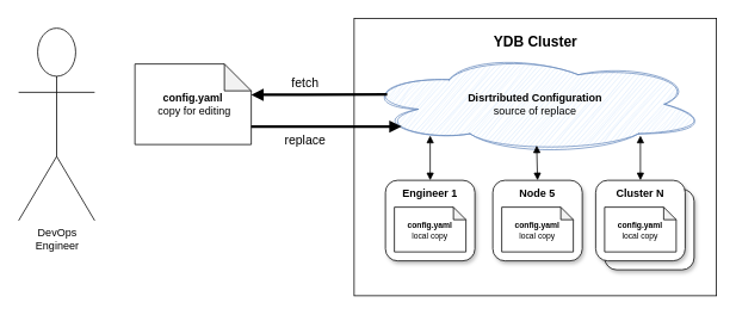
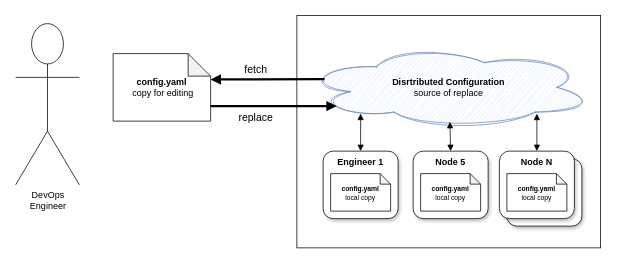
  <mxCell id="0" />
  <mxCell id="1" parent="0" />
  <mxCell id="2" value="" style="shape=database;html=1;" parent="1" vertex="1"><mxGeometry x="395" y="20" width="405" height="310" as="geometry" /></mxCell>
  <mxCell id="3" value="" style="shape=rectangle;html=1;rounded=1;shadow=1;" parent="1" vertex="1"><mxGeometry x="430" y="201" width="100" height="90" as="geometry" /></mxCell>
  <mxCell id="4" value="DevOps&lt;br&gt;Engineer" style="shape=umlActor;verticalLabelPosition=bottom;verticalAlign=top;html=1;outlineConnect=0;" parent="1" vertex="1"><mxGeometry x="20" y="31" width="85" height="215" as="geometry" /></mxCell>
- <mxCell id="5" value="&lt;b&gt;&lt;font style=&quot;font-size: 16px;&quot;&gt;YDB Cluster&lt;/font&gt;&lt;/b&gt;" style="text;html=1;align=center;verticalAlign=middle;whiteSpace=wrap;rounded=0;" parent="1" vertex="1"><mxGeometry x="542.5" y="31" width="110" height="30" as="geometry" /></mxCell>
  <mxCell id="6" value="&lt;b&gt;config.yaml&lt;/b&gt;&lt;div&gt;&amp;nbsp;copy for editing&lt;/div&gt;" style="shape=note;whiteSpace=wrap;html=1;backgroundOutline=1;darkOpacity=0.05;" parent="1" vertex="1"><mxGeometry x="150" y="71" width="130" height="90" as="geometry" /></mxCell>
  <mxCell id="7" value="&lt;b&gt;Disrtributed Configuration&lt;/b&gt;&lt;div&gt;source of replace&lt;/div&gt;" style="ellipse;shape=cloud;whiteSpace=wrap;html=1;shadow=0;sketch=1;curveFitting=1;jiggle=2;fillColor=#dae8fc;strokeColor=#6c8ebf;" parent="1" vertex="1"><mxGeometry x="405" y="61" width="385" height="110" as="geometry" /></mxCell>
  <mxCell id="8" value="&lt;div style=&quot;line-height: 100%;&quot;&gt;&lt;b&gt;&lt;font style=&quot;line-height: 100%; font-size: 9px;&quot;&gt;config.yaml&lt;/font&gt;&lt;/b&gt;&lt;div&gt;&lt;font style=&quot;line-height: 100%; font-size: 9px;&quot;&gt;local copy&lt;/font&gt;&lt;/div&gt;&lt;/div&gt;" style="shape=note;whiteSpace=wrap;html=1;backgroundOutline=1;darkOpacity=0.05;strokeColor=default;fillColor=default;size=14;" parent="1" vertex="1"><mxGeometry x="440" y="231" width="80" height="50" as="geometry" /></mxCell>
  <mxCell id="9" value="" style="endArrow=block;html=1;rounded=0;exitX=0;exitY=0;exitDx=130;exitDy=30;exitPerimeter=0;strokeWidth=3;endFill=1;entryX=0.112;entryY=0.727;entryDx=0;entryDy=0;entryPerimeter=0;spacingTop=20;" parent="1" target="7" edge="1"><mxGeometry width="50" height="50" relative="1" as="geometry"><mxPoint x="280" y="141" as="sourcePoint" /><mxPoint x="430" y="141" as="targetPoint" /></mxGeometry></mxCell>
  <mxCell id="10" value="&lt;font style=&quot;font-size: 14px;&quot;&gt;replace&lt;/font&gt;" style="edgeLabel;html=1;align=center;verticalAlign=middle;resizable=0;points=[];spacing=2;spacingTop=30;" parent="9" vertex="1" connectable="0"><mxGeometry x="-0.227" relative="1" as="geometry"><mxPoint x="-5" as="offset" /></mxGeometry></mxCell>
  <mxCell id="11" value="" style="endArrow=none;html=1;rounded=0;exitX=0;exitY=0;exitDx=130;exitDy=30;exitPerimeter=0;strokeWidth=3;endFill=1;entryX=0.07;entryY=0.4;entryDx=0;entryDy=0;entryPerimeter=0;startArrow=block;startFill=1;" parent="1" target="7" edge="1"><mxGeometry width="50" height="50" relative="1" as="geometry"><mxPoint x="280" y="105.5" as="sourcePoint" /><mxPoint x="420" y="106" as="targetPoint" /></mxGeometry></mxCell>
  <mxCell id="12" value="&lt;font style=&quot;font-size: 14px;&quot;&gt;fetch&lt;/font&gt;" style="edgeLabel;html=1;align=center;verticalAlign=middle;resizable=0;points=[];spacing=0;spacingTop=0;spacingBottom=30;" parent="11" vertex="1" connectable="0"><mxGeometry x="-0.227" relative="1" as="geometry"><mxPoint x="1" y="1" as="offset" /></mxGeometry></mxCell>
  <mxCell id="13" value="" style="endArrow=block;startArrow=block;html=1;rounded=0;exitX=0.5;exitY=0;exitDx=0;exitDy=0;startFill=1;endFill=1;" parent="1" source="3" edge="1"><mxGeometry width="50" height="50" relative="1" as="geometry"><mxPoint x="420" y="201" as="sourcePoint" /><mxPoint x="480" y="151" as="targetPoint" /></mxGeometry></mxCell>
  <mxCell id="14" value="&lt;b&gt;Engineer 1&lt;/b&gt;" style="text;html=1;align=center;verticalAlign=middle;whiteSpace=wrap;rounded=0;" parent="1" vertex="1"><mxGeometry x="430" y="201" width="100" height="30" as="geometry" /></mxCell>
  <mxCell id="15" value="" style="shape=rectangle;html=1;rounded=1;shadow=1;" parent="1" vertex="1"><mxGeometry x="550" y="201" width="100" height="90" as="geometry" /></mxCell>
  <mxCell id="16" value="&lt;div style=&quot;line-height: 100%;&quot;&gt;&lt;b&gt;&lt;font style=&quot;line-height: 100%; font-size: 9px;&quot;&gt;config.yaml&lt;/font&gt;&lt;/b&gt;&lt;div&gt;&lt;font style=&quot;line-height: 100%; font-size: 9px;&quot;&gt;local copy&lt;/font&gt;&lt;/div&gt;&lt;/div&gt;" style="shape=note;whiteSpace=wrap;html=1;backgroundOutline=1;darkOpacity=0.05;strokeColor=default;fillColor=default;size=14;" parent="1" vertex="1"><mxGeometry x="560" y="231" width="80" height="50" as="geometry" /></mxCell>
  <mxCell id="17" value="" style="endArrow=block;startArrow=block;html=1;rounded=0;exitX=0.5;exitY=0;exitDx=0;exitDy=0;startFill=1;endFill=1;entryX=0.504;entryY=0.918;entryDx=0;entryDy=0;entryPerimeter=0;" parent="1" source="15" target="7" edge="1"><mxGeometry width="50" height="50" relative="1" as="geometry"><mxPoint x="540" y="201" as="sourcePoint" /><mxPoint x="600" y="171" as="targetPoint" /></mxGeometry></mxCell>
  <mxCell id="18" value="&lt;b&gt;Node 5&lt;/b&gt;" style="text;html=1;align=center;verticalAlign=middle;whiteSpace=wrap;rounded=0;" parent="1" vertex="1"><mxGeometry x="550" y="201" width="100" height="30" as="geometry" /></mxCell>
  <mxCell id="19" value="" style="shape=rectangle;html=1;rounded=1;shadow=1;" parent="1" vertex="1"><mxGeometry x="675" y="211" width="100" height="90" as="geometry" /></mxCell>
  <mxCell id="20" value="" style="shape=rectangle;html=1;rounded=1;shadow=1;" parent="1" vertex="1"><mxGeometry x="665" y="201" width="100" height="90" as="geometry" /></mxCell>
  <mxCell id="21" value="&lt;div style=&quot;line-height: 100%;&quot;&gt;&lt;b&gt;&lt;font style=&quot;line-height: 100%; font-size: 9px;&quot;&gt;config.yaml&lt;/font&gt;&lt;/b&gt;&lt;div&gt;&lt;font style=&quot;line-height: 100%; font-size: 9px;&quot;&gt;local copy&lt;/font&gt;&lt;/div&gt;&lt;/div&gt;" style="shape=note;whiteSpace=wrap;html=1;backgroundOutline=1;darkOpacity=0.05;strokeColor=default;fillColor=default;size=14;" parent="1" vertex="1"><mxGeometry x="675" y="231" width="80" height="50" as="geometry" /></mxCell>
  <mxCell id="22" value="" style="endArrow=block;startArrow=block;html=1;rounded=0;exitX=0.5;exitY=0;exitDx=0;exitDy=0;startFill=1;endFill=1;" parent="1" source="20" edge="1"><mxGeometry width="50" height="50" relative="1" as="geometry"><mxPoint x="655" y="201" as="sourcePoint" /><mxPoint x="715" y="151" as="targetPoint" /></mxGeometry></mxCell>
- <mxCell id="23" value="&lt;b&gt;Cluster N&lt;/b&gt;" style="text;html=1;align=center;verticalAlign=middle;whiteSpace=wrap;rounded=0;" parent="1" vertex="1"><mxGeometry x="665" y="201" width="100" height="30" as="geometry" /></mxCell>
+ <mxCell id="23" value="&lt;b&gt;Node N&lt;/b&gt;" style="text;html=1;align=center;verticalAlign=middle;whiteSpace=wrap;rounded=0;" parent="1" vertex="1"><mxGeometry x="665" y="201" width="100" height="30" as="geometry" /></mxCell>
